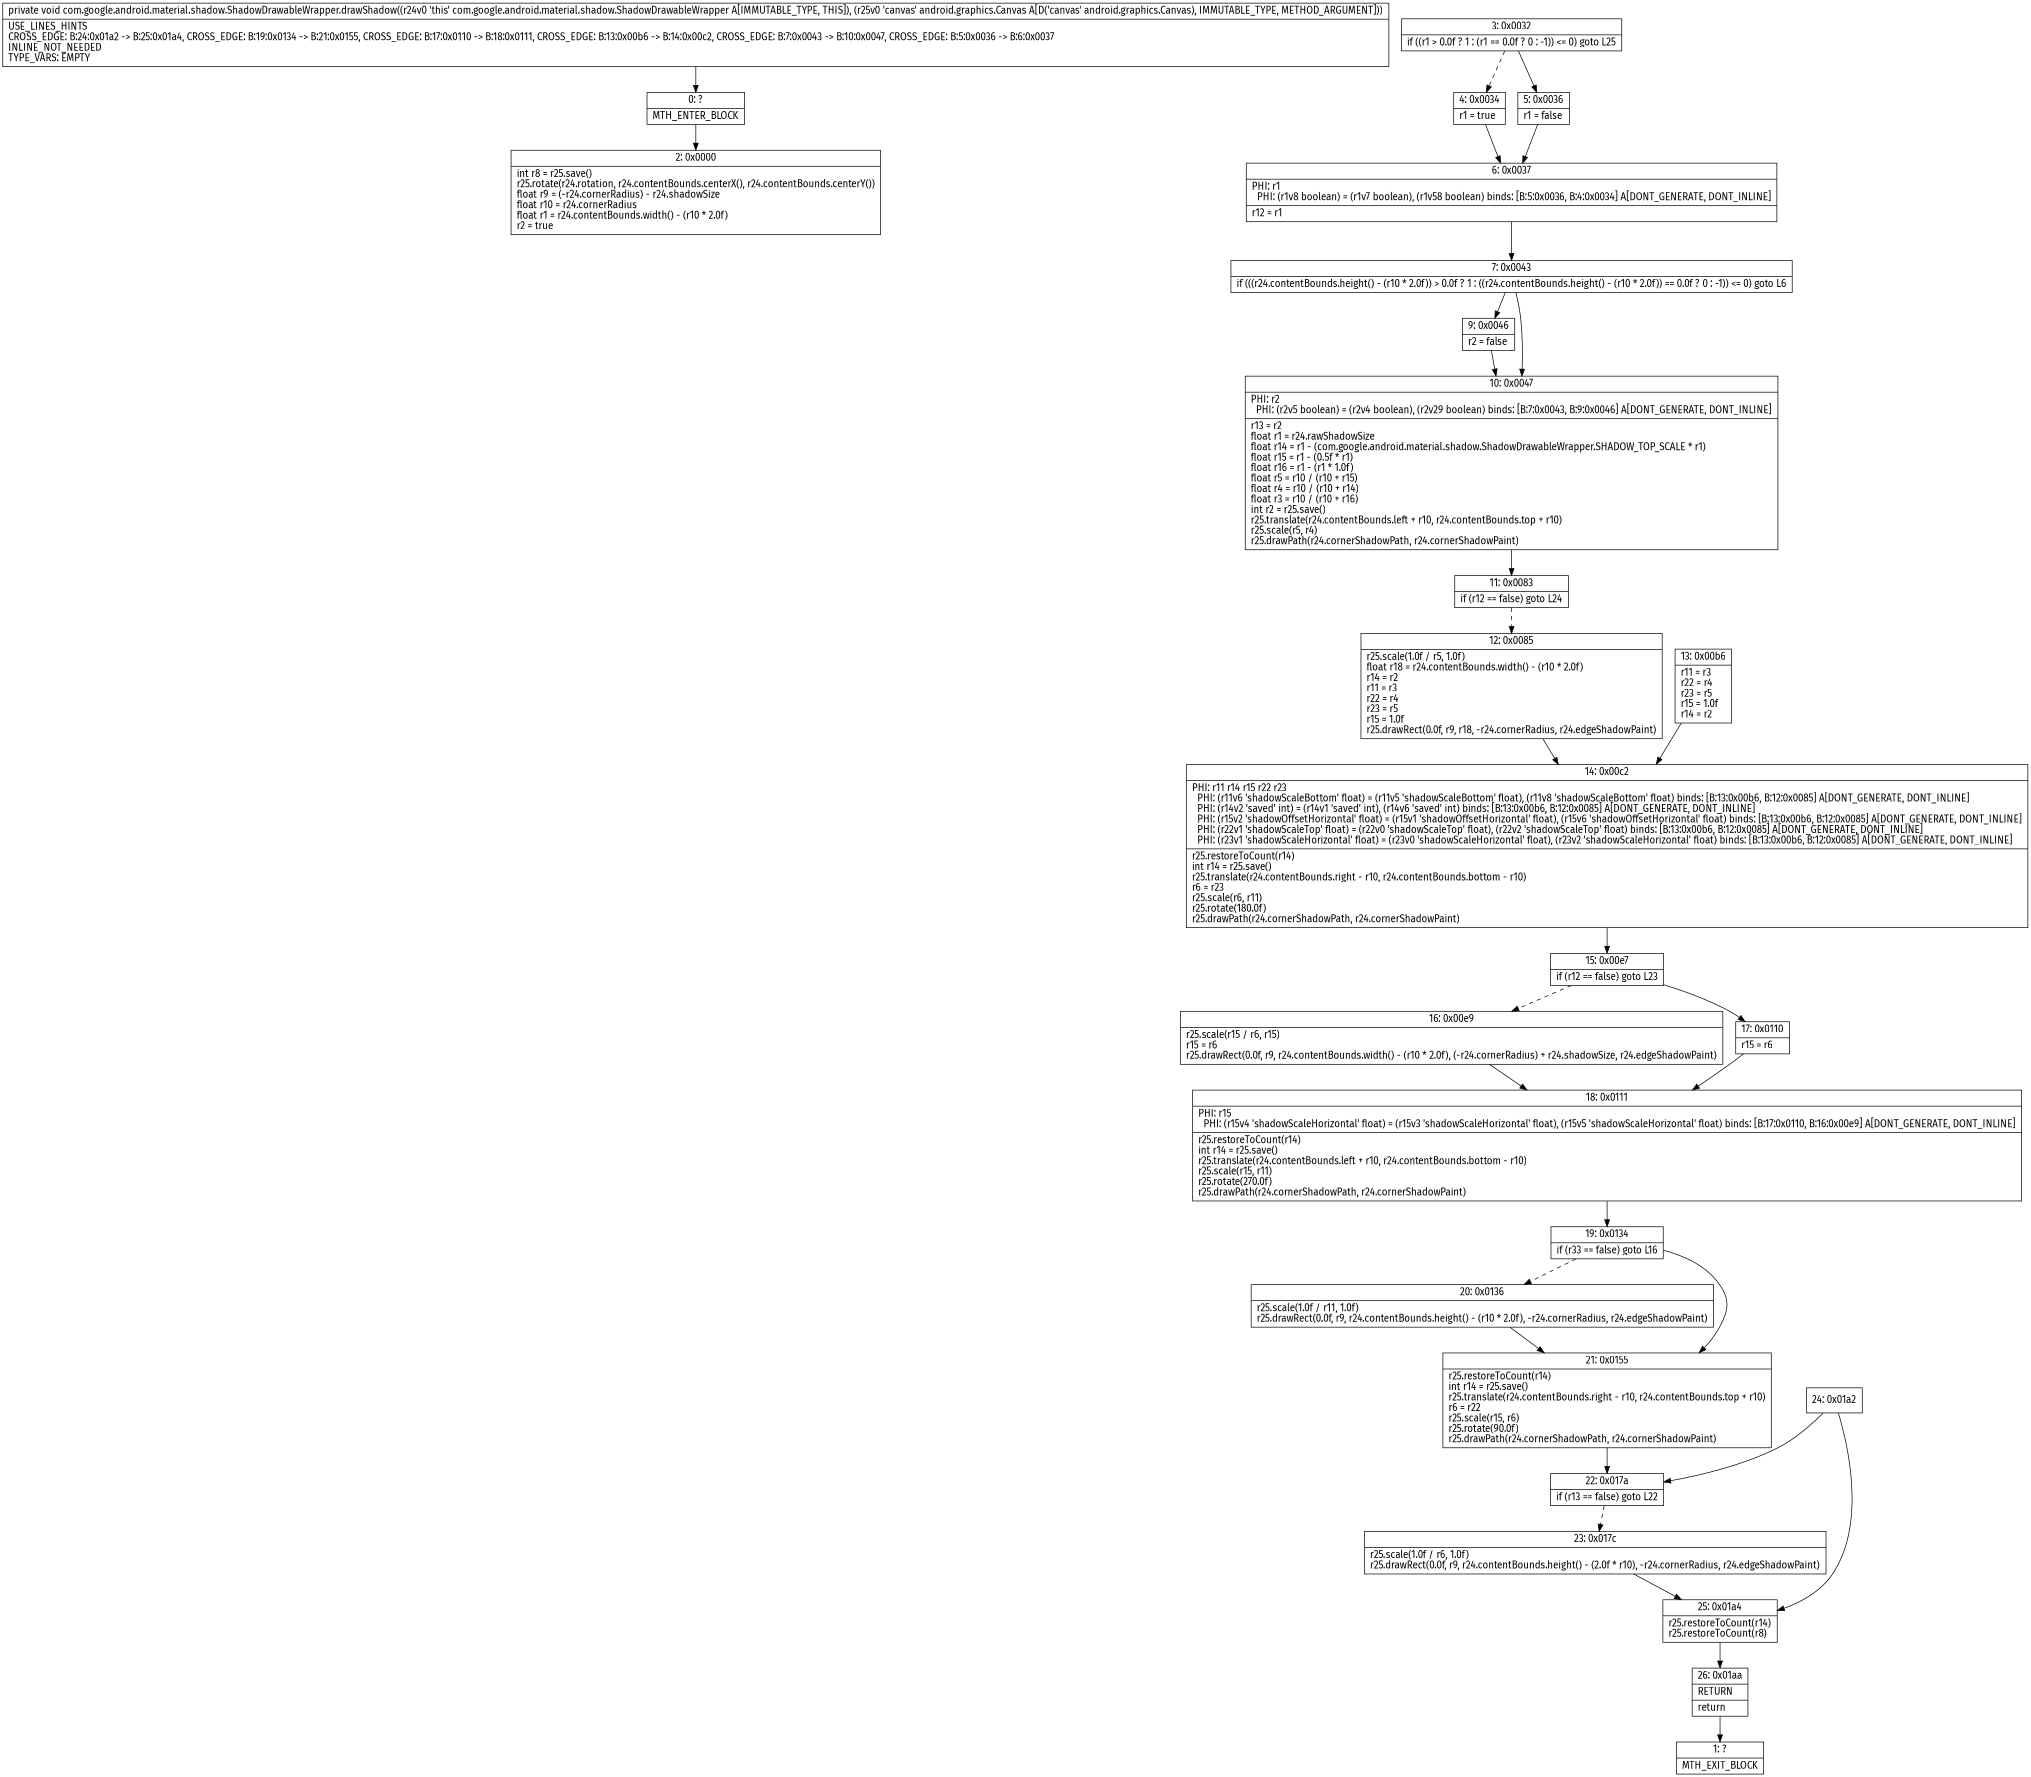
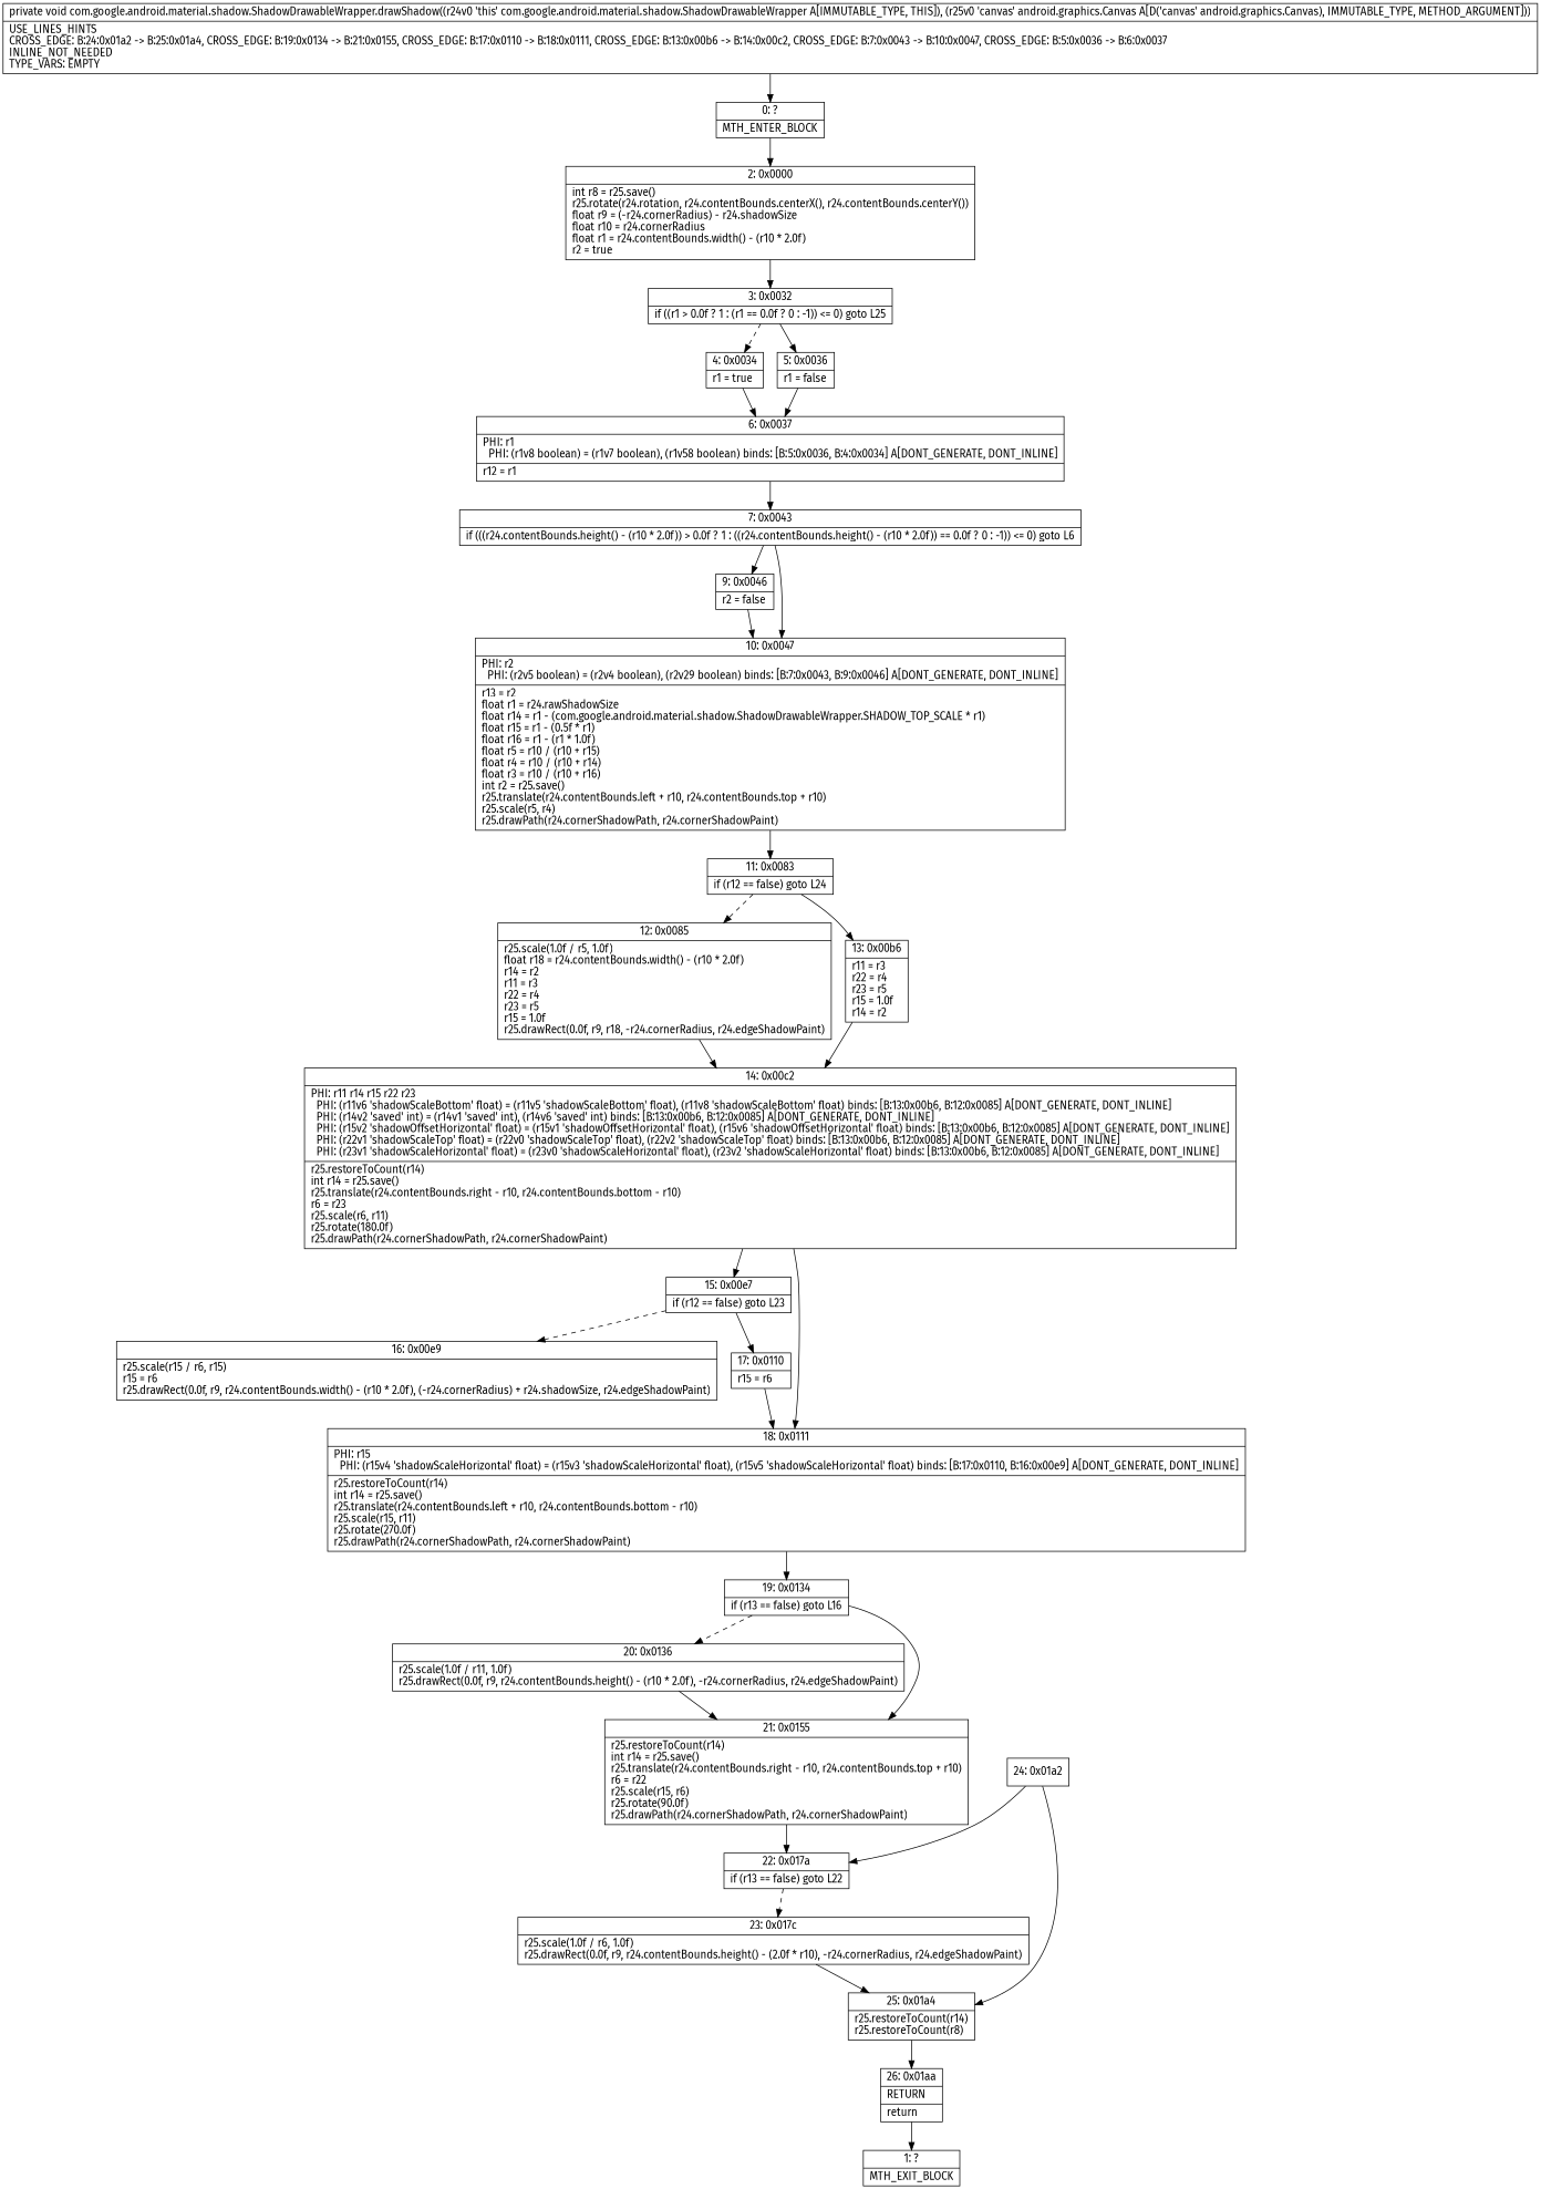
  digraph {
    fontname="Fira Sans"
    node [fontname="Fira Sans" shape=record]
    edge [fontname="Fira Sans"]
    n1 [label="{0\:\ ?|MTH_ENTER_BLOCK\l}"]
    n2 [label="{2\:\ 0x0000|int r8 = r25.save()\lr25.rotate(r24.rotation, r24.contentBounds.centerX(), r24.contentBounds.centerY())\lfloat r9 = (\-r24.cornerRadius) \- r24.shadowSize\lfloat r10 = r24.cornerRadius\lfloat r1 = r24.contentBounds.width() \- (r10 * 2.0f)\lr2 = true\l}"]
    n3 [label="{3\:\ 0x0032|if ((r1 \> 0.0f ? 1 : (r1 == 0.0f ? 0 : \-1)) \<= 0) goto L25\l}"]
    n4 [label="{4\:\ 0x0034|r1 = true\l}"]
    n5 [label="{5\:\ 0x0036|r1 = false\l}"]
    n6 [label="{6\:\ 0x0037|PHI: r1 \l  PHI: (r1v8 boolean) = (r1v7 boolean), (r1v58 boolean) binds: [B:5:0x0036, B:4:0x0034] A[DONT_GENERATE, DONT_INLINE]\l|r12 = r1\l}"]
    n7 [label="{7\:\ 0x0043|if (((r24.contentBounds.height() \- (r10 * 2.0f)) \> 0.0f ? 1 : ((r24.contentBounds.height() \- (r10 * 2.0f)) == 0.0f ? 0 : \-1)) \<= 0) goto L6\l}"]
    n8 [label="{9\:\ 0x0046|r2 = false\l}"]
    n9 [label="{10\:\ 0x0047|PHI: r2 \l  PHI: (r2v5 boolean) = (r2v4 boolean), (r2v29 boolean) binds: [B:7:0x0043, B:9:0x0046] A[DONT_GENERATE, DONT_INLINE]\l|r13 = r2\lfloat r1 = r24.rawShadowSize\lfloat r14 = r1 \- (com.google.android.material.shadow.ShadowDrawableWrapper.SHADOW_TOP_SCALE * r1)\lfloat r15 = r1 \- (0.5f * r1)\lfloat r16 = r1 \- (r1 * 1.0f)\lfloat r5 = r10 \/ (r10 + r15)\lfloat r4 = r10 \/ (r10 + r14)\lfloat r3 = r10 \/ (r10 + r16)\lint r2 = r25.save()\lr25.translate(r24.contentBounds.left + r10, r24.contentBounds.top + r10)\lr25.scale(r5, r4)\lr25.drawPath(r24.cornerShadowPath, r24.cornerShadowPaint)\l}"]
    n10 [label="{11\:\ 0x0083|if (r12 == false) goto L24\l}"]
    n11 [label="{12\:\ 0x0085|r25.scale(1.0f \/ r5, 1.0f)\lfloat r18 = r24.contentBounds.width() \- (r10 * 2.0f)\lr14 = r2\lr11 = r3\lr22 = r4\lr23 = r5\lr15 = 1.0f\lr25.drawRect(0.0f, r9, r18, \-r24.cornerRadius, r24.edgeShadowPaint)\l}"]
    n12 [label="{13\:\ 0x00b6|r11 = r3\lr22 = r4\lr23 = r5\lr15 = 1.0f\lr14 = r2\l}"]
    n13 [label="{14\:\ 0x00c2|PHI: r11 r14 r15 r22 r23 \l  PHI: (r11v6 'shadowScaleBottom' float) = (r11v5 'shadowScaleBottom' float), (r11v8 'shadowScaleBottom' float) binds: [B:13:0x00b6, B:12:0x0085] A[DONT_GENERATE, DONT_INLINE]\l  PHI: (r14v2 'saved' int) = (r14v1 'saved' int), (r14v6 'saved' int) binds: [B:13:0x00b6, B:12:0x0085] A[DONT_GENERATE, DONT_INLINE]\l  PHI: (r15v2 'shadowOffsetHorizontal' float) = (r15v1 'shadowOffsetHorizontal' float), (r15v6 'shadowOffsetHorizontal' float) binds: [B:13:0x00b6, B:12:0x0085] A[DONT_GENERATE, DONT_INLINE]\l  PHI: (r22v1 'shadowScaleTop' float) = (r22v0 'shadowScaleTop' float), (r22v2 'shadowScaleTop' float) binds: [B:13:0x00b6, B:12:0x0085] A[DONT_GENERATE, DONT_INLINE]\l  PHI: (r23v1 'shadowScaleHorizontal' float) = (r23v0 'shadowScaleHorizontal' float), (r23v2 'shadowScaleHorizontal' float) binds: [B:13:0x00b6, B:12:0x0085] A[DONT_GENERATE, DONT_INLINE]\l|r25.restoreToCount(r14)\lint r14 = r25.save()\lr25.translate(r24.contentBounds.right \- r10, r24.contentBounds.bottom \- r10)\lr6 = r23\lr25.scale(r6, r11)\lr25.rotate(180.0f)\lr25.drawPath(r24.cornerShadowPath, r24.cornerShadowPaint)\l}"]
    n14 [label="{15\:\ 0x00e7|if (r12 == false) goto L23\l}"]
    n15 [label="{16\:\ 0x00e9|r25.scale(r15 \/ r6, r15)\lr15 = r6\lr25.drawRect(0.0f, r9, r24.contentBounds.width() \- (r10 * 2.0f), (\-r24.cornerRadius) + r24.shadowSize, r24.edgeShadowPaint)\l}"]
    n16 [label="{17\:\ 0x0110|r15 = r6\l}"]
    n17 [label="{18\:\ 0x0111|PHI: r15 \l  PHI: (r15v4 'shadowScaleHorizontal' float) = (r15v3 'shadowScaleHorizontal' float), (r15v5 'shadowScaleHorizontal' float) binds: [B:17:0x0110, B:16:0x00e9] A[DONT_GENERATE, DONT_INLINE]\l|r25.restoreToCount(r14)\lint r14 = r25.save()\lr25.translate(r24.contentBounds.left + r10, r24.contentBounds.bottom \- r10)\lr25.scale(r15, r11)\lr25.rotate(270.0f)\lr25.drawPath(r24.cornerShadowPath, r24.cornerShadowPaint)\l}"]
-   n18 [label="{19\:\ 0x0134|if (r33 == false) goto L16\l}"]
+   n18 [label="{19\:\ 0x0134|if (r13 == false) goto L16\l}"]
    n19 [label="{20\:\ 0x0136|r25.scale(1.0f \/ r11, 1.0f)\lr25.drawRect(0.0f, r9, r24.contentBounds.height() \- (r10 * 2.0f), \-r24.cornerRadius, r24.edgeShadowPaint)\l}"]
    n20 [label="{21\:\ 0x0155|r25.restoreToCount(r14)\lint r14 = r25.save()\lr25.translate(r24.contentBounds.right \- r10, r24.contentBounds.top + r10)\lr6 = r22\lr25.scale(r15, r6)\lr25.rotate(90.0f)\lr25.drawPath(r24.cornerShadowPath, r24.cornerShadowPaint)\l}"]
    n21 [label="{22\:\ 0x017a|if (r13 == false) goto L22\l}"]
    n22 [label="{23\:\ 0x017c|r25.scale(1.0f \/ r6, 1.0f)\lr25.drawRect(0.0f, r9, r24.contentBounds.height() \- (2.0f * r10), \-r24.cornerRadius, r24.edgeShadowPaint)\l}"]
    n23 [label="{25\:\ 0x01a4|r25.restoreToCount(r14)\lr25.restoreToCount(r8)\l}"]
    n24 [label="{24\:\ 0x01a2}"]
    n25 [label="{26\:\ 0x01aa|RETURN\l|return\l}"]
    n26 [label="{1\:\ ?|MTH_EXIT_BLOCK\l}"]
    n27 [label="{private void com.google.android.material.shadow.ShadowDrawableWrapper.drawShadow((r24v0 'this' com.google.android.material.shadow.ShadowDrawableWrapper A[IMMUTABLE_TYPE, THIS]), (r25v0 'canvas' android.graphics.Canvas A[D('canvas' android.graphics.Canvas), IMMUTABLE_TYPE, METHOD_ARGUMENT]))  | USE_LINES_HINTS\lCROSS_EDGE: B:24:0x01a2 \-\> B:25:0x01a4, CROSS_EDGE: B:19:0x0134 \-\> B:21:0x0155, CROSS_EDGE: B:17:0x0110 \-\> B:18:0x0111, CROSS_EDGE: B:13:0x00b6 \-\> B:14:0x00c2, CROSS_EDGE: B:7:0x0043 \-\> B:10:0x0047, CROSS_EDGE: B:5:0x0036 \-\> B:6:0x0037\lINLINE_NOT_NEEDED\lTYPE_VARS: EMPTY\l}"]
    n1 -> n2
+   n2 -> n3
    n3 -> n4 [style=dashed]
    n3 -> n5
    n4 -> n6
    n5 -> n6
    n6 -> n7
    n7 -> n8
    n7 -> n9 [style=solid]
    n8 -> n9
    n9 -> n10
    n10 -> n11 [style=dashed]
+   n10 -> n12
    n11 -> n13
    n12 -> n13
    n13 -> n14
    n14 -> n15 [style=dashed]
    n14 -> n16
-   n15 -> n17
+   n13 -> n17
    n16 -> n17
    n17 -> n18
    n18 -> n19 [style=dashed]
    n18 -> n20
    n19 -> n20
    n20 -> n21
    n21 -> n22 [style=dashed]
    n22 -> n23
    n23 -> n25
    n24 -> n21
    n24 -> n23
    n25 -> n26
    n27 -> n1
  }
